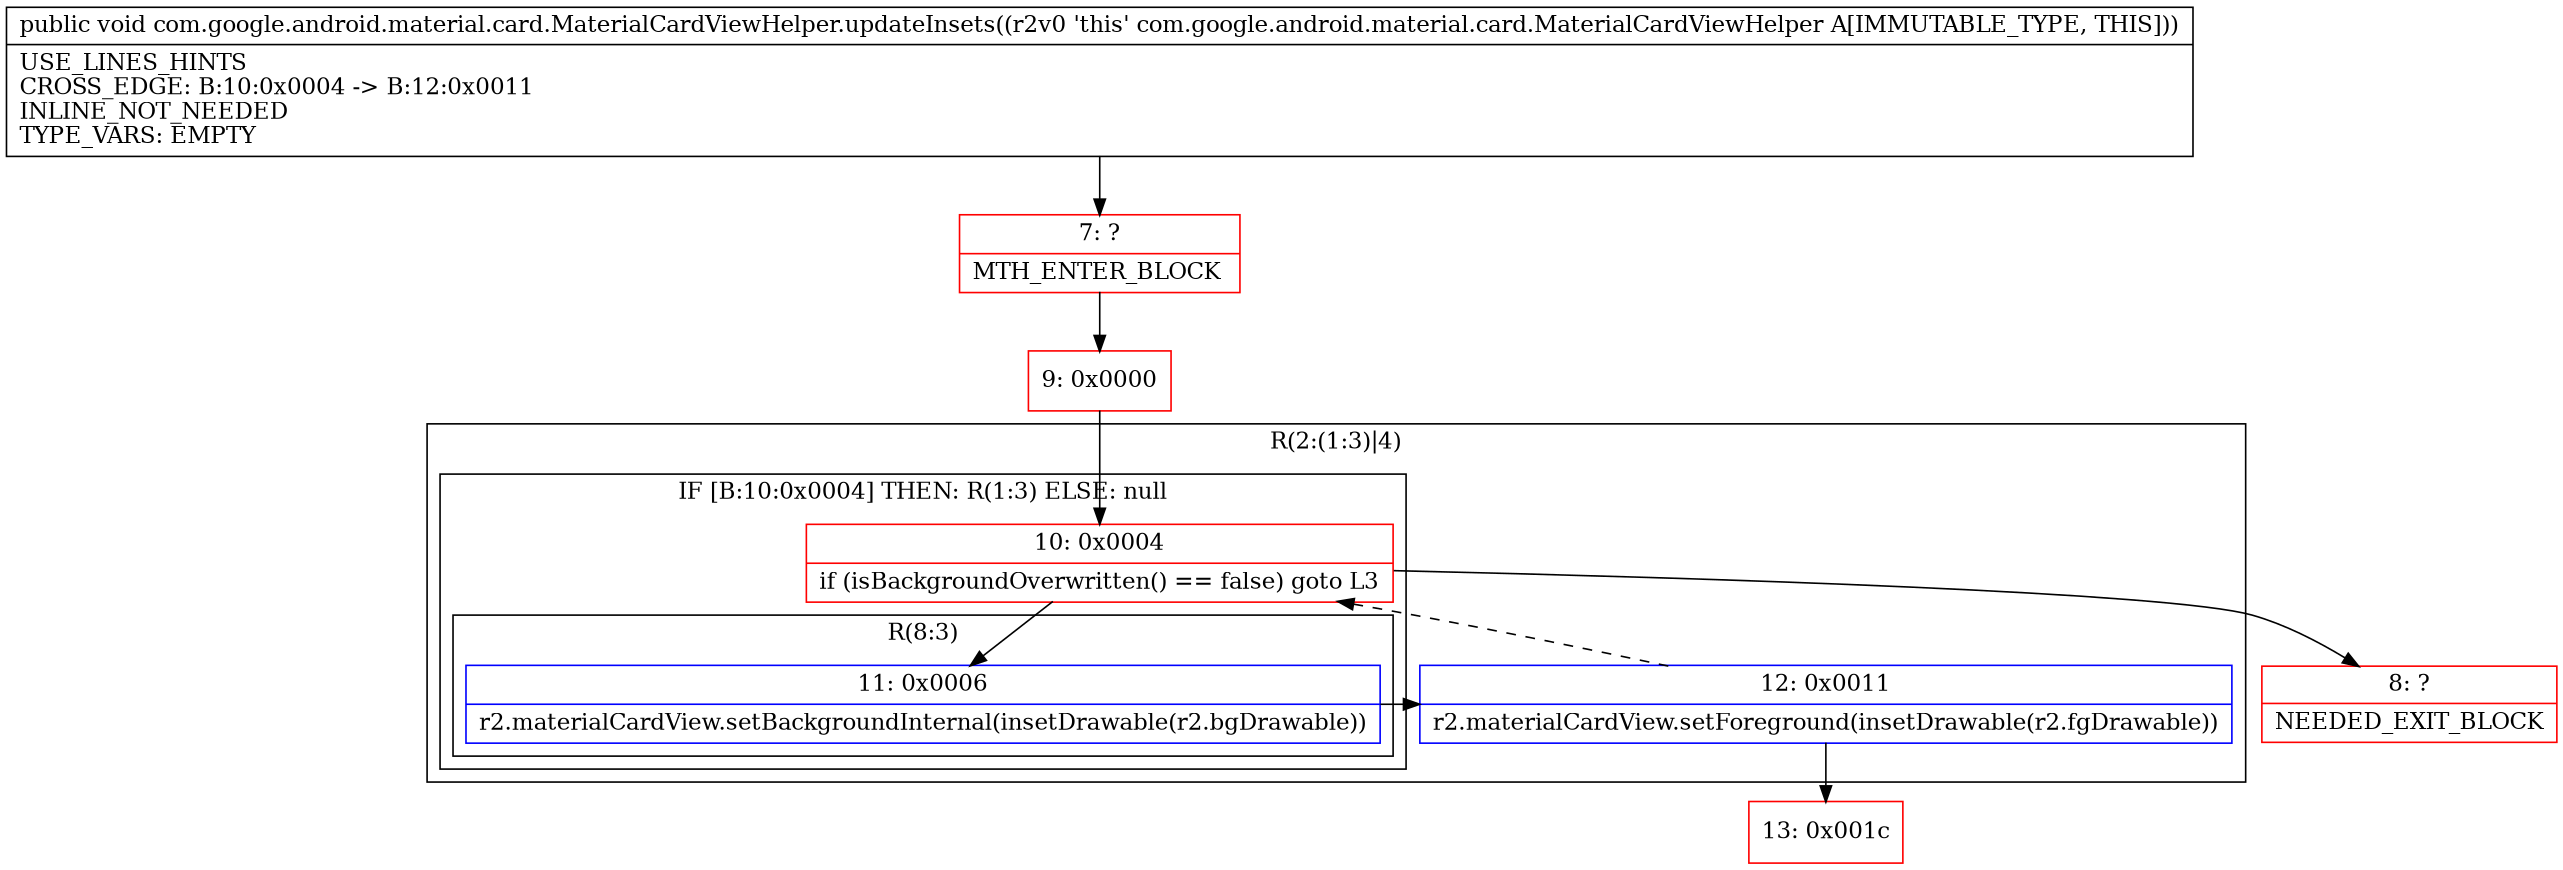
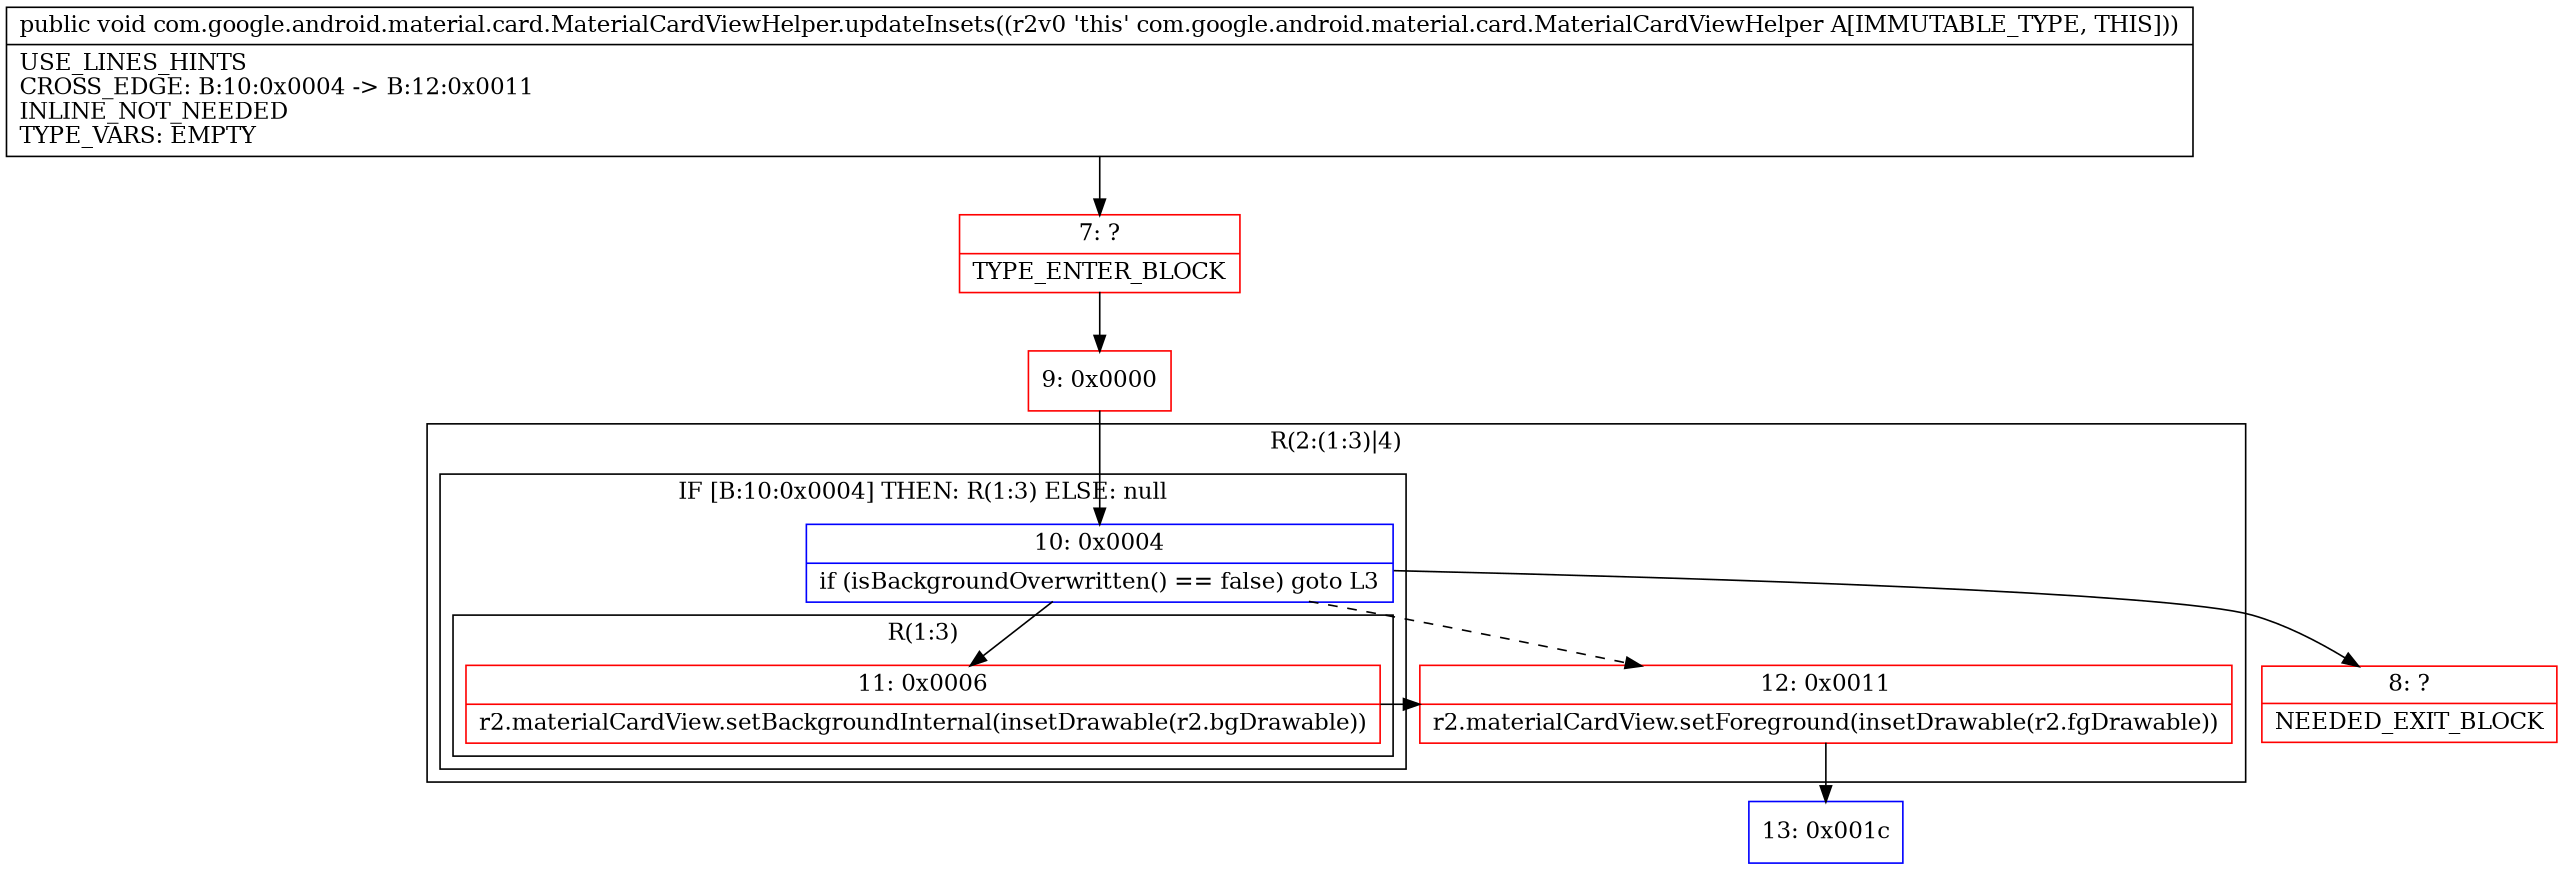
  digraph {
    node [color=red shape=record]
-   n1 [color=blue label="{11\:\ 0x0006|r2.materialCardView.setBackgroundInternal(insetDrawable(r2.bgDrawable))\l}"]
-   n2 [label="{10\:\ 0x0004|if (isBackgroundOverwritten() == false) goto L3\l}"]
-   n3 [color=blue label="{12\:\ 0x0011|r2.materialCardView.setForeground(insetDrawable(r2.fgDrawable))\l}"]
+   n1 [label="{11\:\ 0x0006|r2.materialCardView.setBackgroundInternal(insetDrawable(r2.bgDrawable))\l}"]
+   n2 [color=blue label="{10\:\ 0x0004|if (isBackgroundOverwritten() == false) goto L3\l}"]
+   n3 [label="{12\:\ 0x0011|r2.materialCardView.setForeground(insetDrawable(r2.fgDrawable))\l}"]
    n4 [label="{8\:\ ?|NEEDED_EXIT_BLOCK\l}"]
-   n5 [label="{13\:\ 0x001c}"]
-   n6 [label="{7\:\ ?|MTH_ENTER_BLOCK\l}"]
+   n5 [color=blue label="{13\:\ 0x001c}"]
+   n6 [label="{7\:\ ?|TYPE_ENTER_BLOCK\l}"]
    n7 [label="{9\:\ 0x0000}"]
    n8 [label="{public void com.google.android.material.card.MaterialCardViewHelper.updateInsets((r2v0 'this' com.google.android.material.card.MaterialCardViewHelper A[IMMUTABLE_TYPE, THIS]))  | USE_LINES_HINTS\lCROSS_EDGE: B:10:0x0004 \-\> B:12:0x0011\lINLINE_NOT_NEEDED\lTYPE_VARS: EMPTY\l}" color=""]
    subgraph cluster_1 {
      label="R(2:(1:3)|4)"
      n3
      subgraph cluster_2 {
        label="IF [B:10:0x0004] THEN: R(1:3) ELSE: null"
        n2
        subgraph cluster_3 {
-         label="R(8:3)"
+         label="R(1:3)"
          n1
        }
      }
    }
    n1 -> n3
    n2 -> n1
-   n3 -> n2 [style=dashed]
+   n2 -> n3 [style=dashed]
    n2 -> n4
    n3 -> n5
    n6 -> n7
    n7 -> n2
    n8 -> n6
  }
